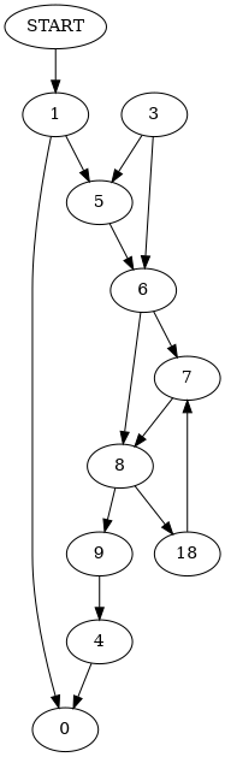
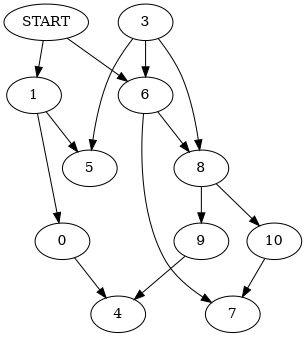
  digraph {
    n1 [label=START]
    1
    n3 [label=0]
    5
    4
    3
    6
    7
    8
    9
-   10 [label=18]
+   10
    n1 -> 1
    1 -> n3
    1 -> 5
-   4 -> n3
-   5 -> 6
+   n3 -> 4
+   n1 -> 6
    3 -> 5
    3 -> 6
    6 -> 7
    6 -> 8
-   7 -> 8
+   3 -> 8
    8 -> 9
    8 -> 10
    9 -> 4
    10 -> 7
  }
